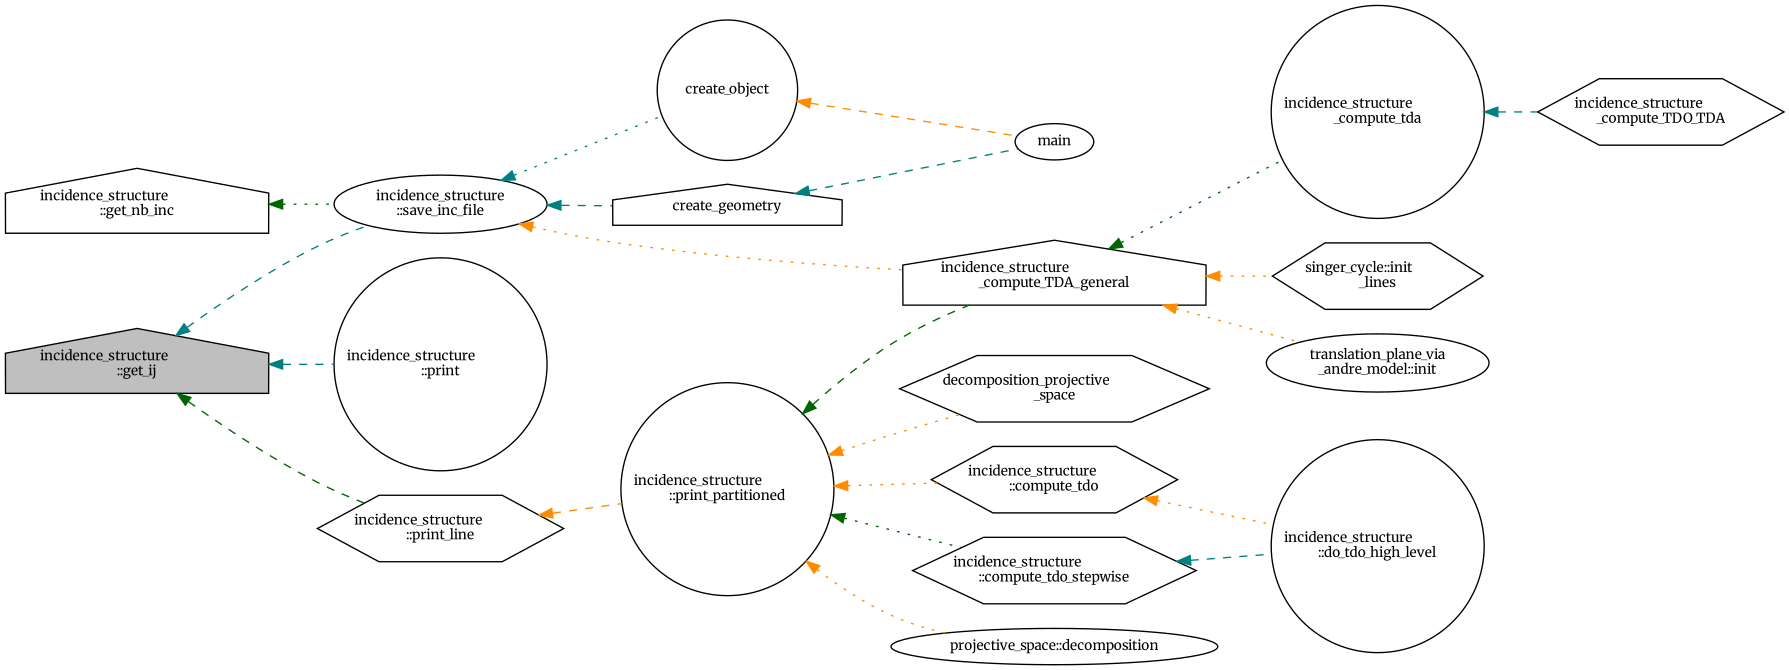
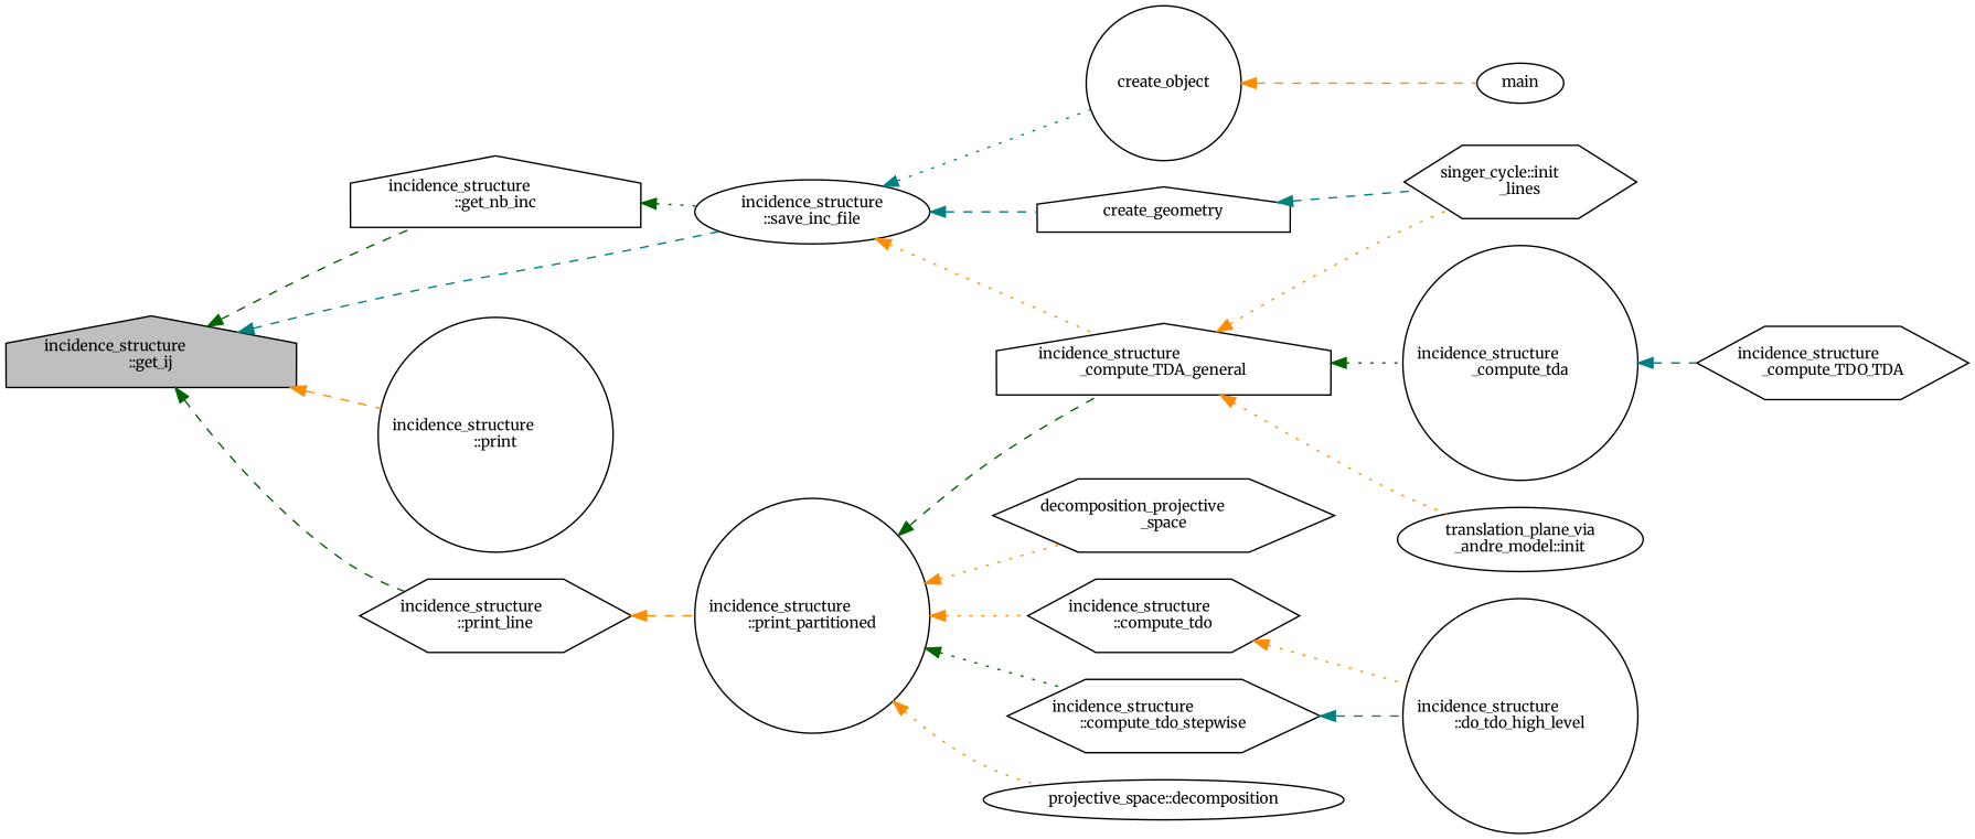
  digraph {
    fontname=Merriweather
    rankdir=LR
    node [color=black fillcolor=white fontname=Merriweather fontsize=10 shape=hexagon style=filled]
    edge [color=darkorange dir=back fontname=Merriweather fontsize=10 labelfontname=Helvetica labelfontsize=10 style=dashed]
    n1 [fillcolor=grey75 fontcolor=black height=0.2 label="incidence_structure\l::get_ij" shape=house width=0.4]
    n2 [height=0.2 label="incidence_structure\l::get_nb_inc" shape=house width=0.4]
    n3 [height=0.2 label="incidence_structure\l::save_inc_file" shape=ellipse width=0.4]
    n4 [height=0.2 label="incidence_structure\l::print" shape=circle width=0.4]
    n5 [height=0.2 label="incidence_structure\l::print_line" width=0.4]
    n6 [height=0.2 label=create_object shape=circle width=0.4]
    n7 [height=0.2 label=create_geometry shape=house width=0.4]
    n8 [height=0.2 label="incidence_structure\l_compute_TDA_general" shape=house width=0.4]
    n9 [height=0.2 label="incidence_structure\l::print_partitioned" shape=circle width=0.4]
    n10 [height=0.2 label=main shape=ellipse width=0.4]
    n11 [height=0.2 label="incidence_structure\l_compute_tda" shape=circle width=0.4]
    n12 [height=0.2 label="singer_cycle::init\l_lines" width=0.4]
    n13 [height=0.2 label="translation_plane_via\l_andre_model::init" shape=ellipse width=0.4]
    n14 [height=0.2 label="incidence_structure\l_compute_TDO_TDA" width=0.4]
    n15 [height=0.2 label="decomposition_projective\l_space" width=0.4]
    n16 [height=0.2 label="incidence_structure\l::compute_tdo" width=0.4]
    n17 [height=0.2 label="incidence_structure\l::compute_tdo_stepwise" width=0.4]
    n18 [height=0.2 label="projective_space::decomposition" shape=ellipse width=0.4]
    n19 [height=0.2 label="incidence_structure\l::do_tdo_high_level" shape=circle width=0.4]
+   n1 -> n2 [color=darkgreen]
    n1 -> n3 [color=teal]
-   n1 -> n4 [color=teal]
+   n1 -> n4
    n1 -> n5 [color=darkgreen]
    n2 -> n3 [color=darkgreen style=dotted]
    n3 -> n6 [color=teal style=dotted]
    n3 -> n7 [color=teal]
    n3 -> n8 [style=dotted]
    n5 -> n9
    n6 -> n10
-   n7 -> n10 [color=teal]
+   n7 -> n12 [color=teal]
    n8 -> n11 [color=darkgreen style=dotted]
    n8 -> n12 [style=dotted]
    n8 -> n13 [style=dotted]
    n9 -> n8 [color=darkgreen]
    n9 -> n15 [style=dotted]
    n9 -> n16 [style=dotted]
    n9 -> n17 [color=darkgreen style=dotted]
    n9 -> n18 [style=dotted]
    n11 -> n14 [color=teal]
    n16 -> n19 [style=dotted]
    n17 -> n19 [color=teal]
  }
